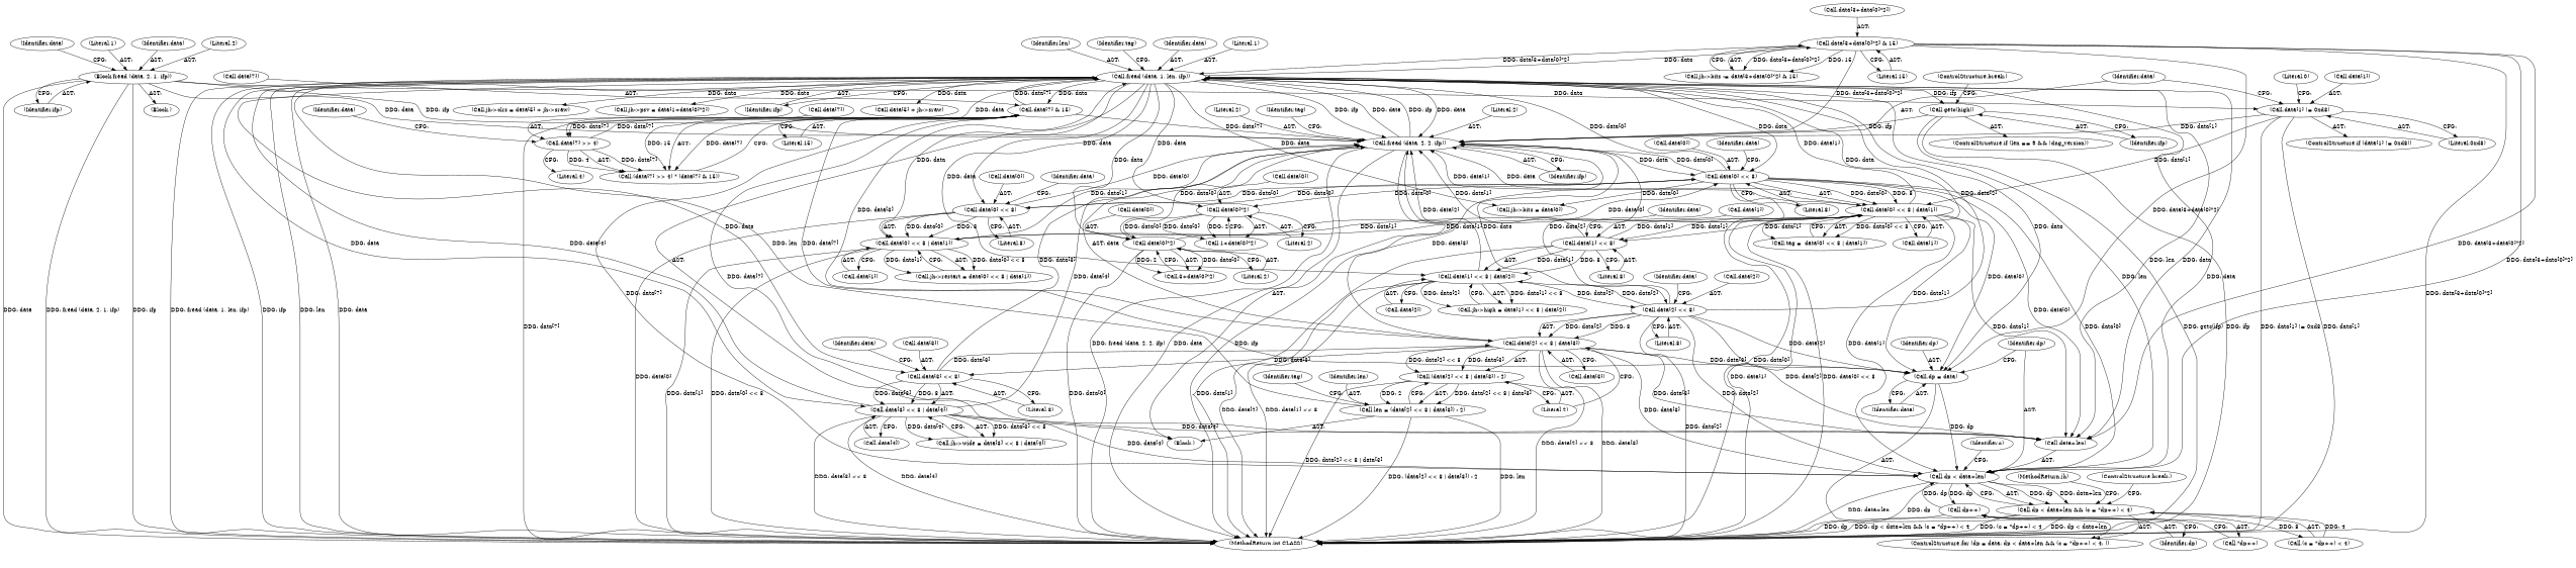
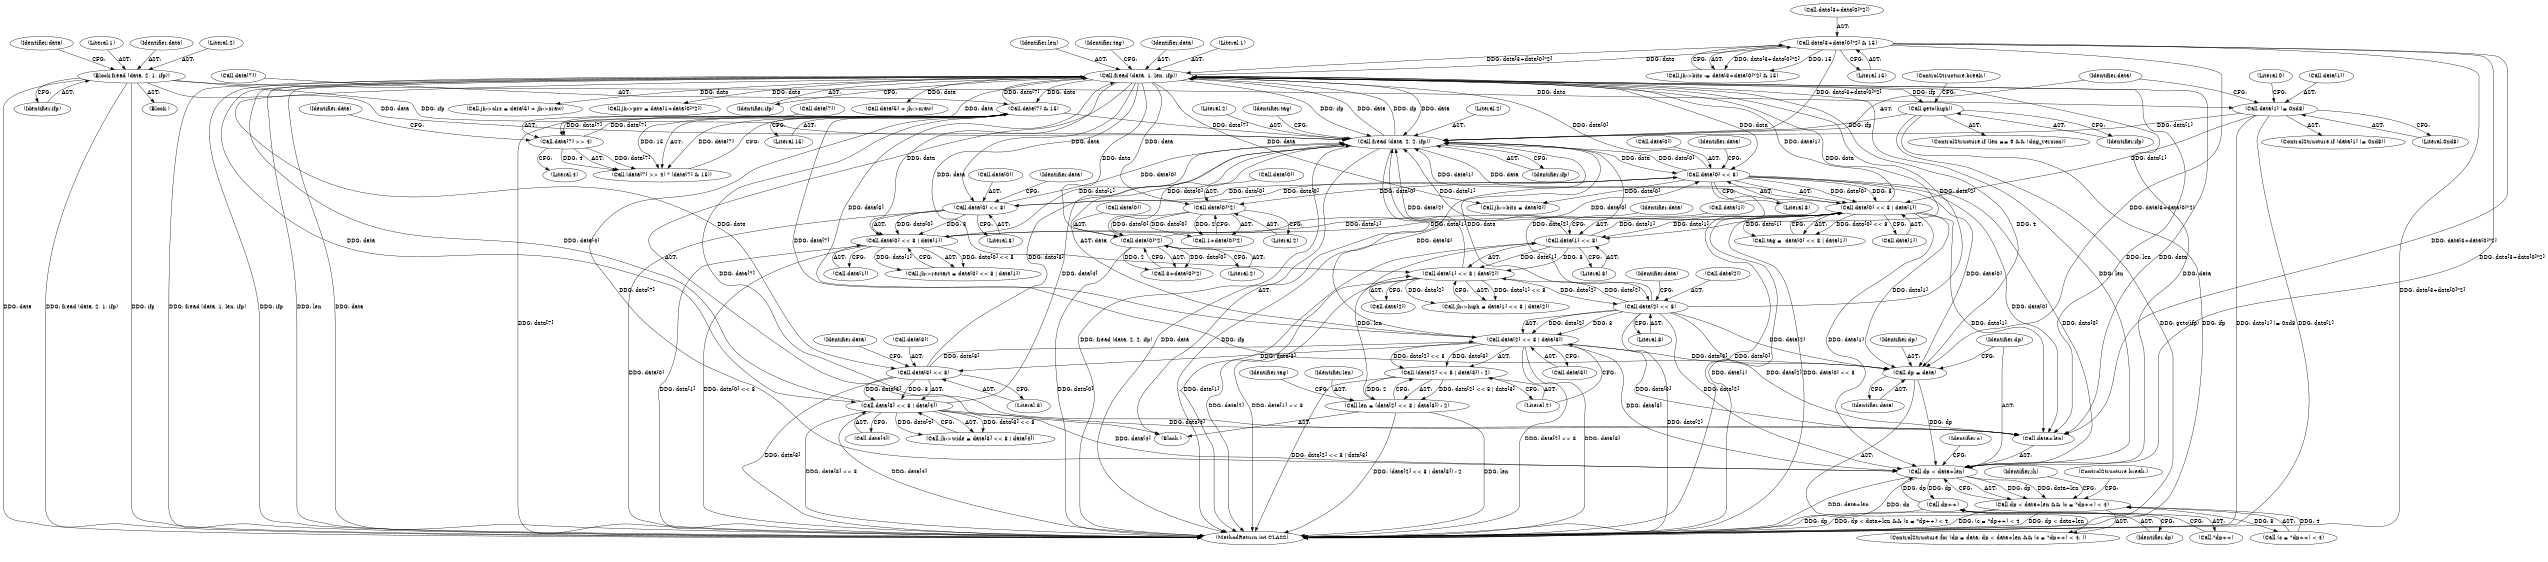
  digraph {
    n1 [label="(Call,dp = data)"]
    n2 [label="(Call,dp < data+len)"]
    n3 [label="(ControlStructure,for (dp = data; dp < data+len && (c = *dp++) < 4; ))"]
    n4 [label="(Identifier,data)"]
    n5 [label="(MethodReturn,int CLASS)"]
    n6 [label="(Call,dp < data+len && (c = *dp++) < 4)"]
    n7 [label="(Call,dp++)"]
    n8 [label="(Call,data[3+data[0]*2] & 15)"]
    n9 [label="(Call,fread (data, 1, len, ifp))"]
    n10 [label="(Call,fread (data, 2, 2, ifp))"]
    n11 [label="(Call,data+len)"]
    n12 [label="(Literal,15)"]
    n13 [label="(Call,jh->bits -= data[3+data[0]*2] & 15)"]
    n14 [label="(Call,data[1] << 8 | data[2])"]
    n15 [label="(Call,data[1] << 8)"]
    n16 [label="(Call,data[0] << 8)"]
    n17 [label="(Call,data[0]*2)"]
    n18 [label="(Call,data[0]*2)"]
    n19 [label="(Call,data[7] & 15)"]
    n20 [label="(Call,data[7] >> 4)"]
    n21 [label="(Call,data[3] << 8)"]
    n22 [label="(Call,data[0] << 8 | data[1])"]
    n23 [label="(Call,data[0] << 8)"]
    n24 [label="(Call,data[3] << 8 | data[4])"]
    n25 [label="(Call,getc(high))"]
    n26 [label="(Block,)"]
    n27 [label="(Call,jh->bits = data[0])"]
    n28 [label="(Call,jh->clrs = data[5] + jh->sraw)"]
    n29 [label="(Call,jh->psv = data[1+data[0]*2])"]
    n30 [label="(Identifier,ifp)"]
    n31 [label="(Call,data[5] + jh->sraw)"]
    n32 [label="(Call,data[2] << 8 | data[3])"]
    n33 [label="(Call,data[2] << 8)"]
    n34 [label="(Call,data[0] << 8 | data[1])"]
    n35 [label="(Identifier,ifp)"]
    n36 [label="(Call,data[2])"]
    n37 [label="(Call,jh->high = data[1] << 8 | data[2])"]
    n38 [label="(Literal,8)"]
    n39 [label="(Literal,8)"]
    n40 [label="(Call,3+data[0]*2)"]
    n41 [label="(Literal,2)"]
    n42 [label="(Call,1+data[0]*2)"]
    n43 [label="(Literal,2)"]
    n44 [label="(Call,(data[7] >> 4) * (data[7] & 15))"]
    n45 [label="(Literal,15)"]
    n46 [label="(Literal,4)"]
    n47 [label="(Literal,8)"]
    n48 [label="(Call,jh->restart = data[0] << 8 | data[1])"]
    n49 [label="(Call,data[1])"]
    n50 [label="(Literal,8)"]
    n51 [label="(Call,data[4])"]
    n52 [label="(Call,jh->wide = data[3] << 8 | data[4])"]
    n53 [label="(Identifier,ifp)"]
    n54 [label="(ControlStructure,if (len == 9 && !dng_version))"]
    n55 [label="(Call,(data[2] << 8 | data[3]) - 2)"]
    n56 [label="(Call,data[3])"]
    n57 [label="(Call,len = (data[2] << 8 | data[3]) - 2)"]
    n58 [label="(Literal,2)"]
    n59 [label="(Literal,8)"]
    n60 [label="(Call,tag =  data[0] << 8 | data[1])"]
    n61 [label="(Call,data[1])"]
    n62 [label="(Call,data[1] != 0xd8)"]
    n63 [label="(ControlStructure,if (data[1] != 0xd8))"]
    n64 [label="(Literal,0xd8)"]
    n65 [label="(Block,fread (data, 2, 1, ifp))"]
    n66 [label="(Identifier,ifp)"]
    n67 [label="(Block,)"]
    n68 [label="(Call,(c = *dp++) < 4)"]
    n69 [label="(Identifier,dp)"]
    n70 [label="(Call,*dp++)"]
    n71 [label="(Literal,2)"]
-   n72 [label="(MethodReturn,jh)"]
+   n72 [label="(Identifier,jh)"]
    n73 [label="(ControlStructure,break;)"]
    n74 [label="(Identifier,tag)"]
    n75 [label="(Call,data[7])"]
    n76 [label="(Call,data[1])"]
    n77 [label="(Identifier,data)"]
    n78 [label="(Literal,0)"]
    n79 [label="(Call,data[3])"]
    n80 [label="(Literal,1)"]
    n81 [label="(Identifier,len)"]
    n82 [label="(Literal,1)"]
    n83 [label="(Identifier,len)"]
    n84 [label="(Call,data[1])"]
    n85 [label="(Identifier,data)"]
    n86 [label="(Identifier,data)"]
    n87 [label="(Literal,2)"]
    n88 [label="(Call,data[0])"]
    n89 [label="(Call,data[0])"]
    n90 [label="(Identifier,dp)"]
    n91 [label="(Call,data[0])"]
    n92 [label="(Identifier,dp)"]
    n93 [label="(Identifier,data)"]
    n94 [label="(Identifier,tag)"]
    n95 [label="(Call,data[3+data[0]*2])"]
    n96 [label="(Call,data[0])"]
    n97 [label="(Identifier,c)"]
    n98 [label="(Identifier,tag)"]
    n99 [label="(Identifier,data)"]
    n100 [label="(Identifier,data)"]
    n101 [label="(Literal,2)"]
    n102 [label="(Identifier,data)"]
    n103 [label="(Call,data[7])"]
    n104 [label="(ControlStructure,break;)"]
    n105 [label="(Call,data[2])"]
    n106 [label="(Identifier,data)"]
    n107 [label="(Identifier,data)"]
    n108 [label="(Identifier,data)"]
    n1 -> n2 [label="DDG: dp"]
    n1 -> n3 [label="AST: "]
    n1 -> n4 [label="CFG: "]
    n2 -> n5 [label="DDG: dp"]
    n2 -> n5 [label="DDG: data+len"]
    n2 -> n6 [label="AST: "]
    n2 -> n6 [label="DDG: dp"]
    n2 -> n6 [label="DDG: data+len"]
    n2 -> n7 [label="DDG: dp"]
    n4 -> n1 [label="AST: "]
    n6 -> n2 [label="CFG: "]
    n6 -> n3 [label="AST: "]
    n6 -> n5 [label="DDG: (c = *dp++) < 4"]
    n6 -> n5 [label="DDG: dp < data+len"]
    n6 -> n5 [label="DDG: dp < data+len && (c = *dp++) < 4"]
    n6 -> n68 [label="DDG: 8"]
    n7 -> n2 [label="DDG: dp"]
    n7 -> n5 [label="DDG: dp"]
    n7 -> n69 [label="CFG: "]
    n7 -> n70 [label="AST: "]
    n8 -> n1 [label="DDG: data[3+data[0]*2]"]
    n8 -> n2 [label="DDG: data[3+data[0]*2]"]
    n8 -> n5 [label="DDG: data[3+data[0]*2]"]
    n8 -> n9 [label="DDG: data[3+data[0]*2]"]
    n8 -> n10 [label="DDG: data[3+data[0]*2]"]
    n8 -> n11 [label="DDG: data[3+data[0]*2]"]
    n8 -> n12 [label="CFG: "]
    n8 -> n13 [label="AST: "]
    n8 -> n13 [label="DDG: data[3+data[0]*2]"]
    n8 -> n13 [label="DDG: 15"]
-   n9 -> n1 [label="DDG: data"]
+   n9 -> n1 [label="DDG: 4"]
    n9 -> n2 [label="DDG: data"]
    n9 -> n2 [label="DDG: len"]
    n9 -> n5 [label="DDG: len"]
    n9 -> n5 [label="DDG: data"]
    n9 -> n5 [label="DDG: fread (data, 1, len, ifp)"]
    n9 -> n5 [label="DDG: ifp"]
    n9 -> n8 [label="DDG: data"]
    n9 -> n10 [label="DDG: data"]
    n9 -> n10 [label="DDG: ifp"]
    n9 -> n11 [label="DDG: data"]
    n9 -> n11 [label="DDG: len"]
    n9 -> n14 [label="DDG: data"]
    n9 -> n15 [label="DDG: data"]
    n9 -> n16 [label="DDG: data"]
    n9 -> n17 [label="DDG: data"]
    n9 -> n18 [label="DDG: data"]
    n9 -> n19 [label="DDG: data"]
    n9 -> n20 [label="DDG: data"]
    n9 -> n21 [label="DDG: data"]
    n9 -> n22 [label="DDG: data"]
    n9 -> n23 [label="DDG: data"]
    n9 -> n24 [label="DDG: data"]
    n9 -> n25 [label="DDG: ifp"]
    n9 -> n26 [label="AST: "]
    n9 -> n27 [label="DDG: data"]
    n9 -> n28 [label="DDG: data"]
    n9 -> n29 [label="DDG: data"]
    n9 -> n30 [label="CFG: "]
    n9 -> n31 [label="DDG: data"]
    n10 -> n5 [label="DDG: ifp"]
    n10 -> n5 [label="DDG: fread (data, 2, 2, ifp)"]
    n10 -> n5 [label="DDG: data"]
    n10 -> n9 [label="DDG: data"]
    n10 -> n9 [label="DDG: ifp"]
    n10 -> n16 [label="DDG: data"]
    n10 -> n26 [label="AST: "]
    n10 -> n32 [label="AST: data"]
    n10 -> n33 [label="DDG: data"]
    n10 -> n34 [label="DDG: data"]
    n10 -> n35 [label="CFG: "]
    n11 -> n2 [label="AST: "]
    n12 -> n8 [label="AST: "]
    n13 -> n8 [label="CFG: "]
    n14 -> n5 [label="DDG: data[2]"]
    n14 -> n5 [label="DDG: data[1] << 8"]
    n14 -> n10 [label="DDG: data[2]"]
    n14 -> n33 [label="DDG: data[2]"]
    n14 -> n36 [label="CFG: "]
    n14 -> n37 [label="AST: "]
    n14 -> n37 [label="DDG: data[1] << 8"]
    n14 -> n37 [label="DDG: data[2]"]
    n15 -> n5 [label="DDG: data[1]"]
    n15 -> n10 [label="DDG: data[1]"]
    n15 -> n14 [label="AST: "]
    n15 -> n14 [label="DDG: data[1]"]
    n15 -> n14 [label="DDG: 8"]
    n15 -> n34 [label="DDG: data[1]"]
    n15 -> n38 [label="CFG: "]
    n16 -> n1 [label="DDG: data[0]"]
    n16 -> n2 [label="DDG: data[0]"]
    n16 -> n5 [label="DDG: data[0]"]
    n16 -> n9 [label="DDG: data[0]"]
    n16 -> n10 [label="DDG: data[0]"]
    n16 -> n11 [label="DDG: data[0]"]
    n16 -> n18 [label="DDG: data[0]"]
    n16 -> n23 [label="DDG: data[0]"]
    n16 -> n27 [label="DDG: data[0]"]
    n16 -> n34 [label="AST: "]
    n16 -> n34 [label="DDG: data[0]"]
    n16 -> n34 [label="DDG: 8"]
    n16 -> n39 [label="CFG: "]
    n17 -> n5 [label="DDG: data[0]"]
    n17 -> n10 [label="DDG: data[0]"]
    n17 -> n16 [label="DDG: data[0]"]
    n17 -> n40 [label="AST: "]
    n17 -> n40 [label="DDG: data[0]"]
    n17 -> n40 [label="DDG: 2"]
    n17 -> n41 [label="CFG: "]
    n18 -> n17 [label="DDG: data[0]"]
    n18 -> n42 [label="AST: "]
    n18 -> n42 [label="DDG: data[0]"]
    n18 -> n42 [label="DDG: 2"]
    n18 -> n43 [label="CFG: "]
    n19 -> n1 [label="DDG: data[7]"]
    n19 -> n2 [label="DDG: data[7]"]
    n19 -> n5 [label="DDG: data[7]"]
    n19 -> n9 [label="DDG: data[7]"]
    n19 -> n10 [label="DDG: data[7]"]
    n19 -> n11 [label="DDG: data[7]"]
    n19 -> n20 [label="DDG: data[7]"]
    n19 -> n44 [label="AST: "]
    n19 -> n44 [label="DDG: data[7]"]
    n19 -> n44 [label="DDG: 15"]
    n19 -> n45 [label="CFG: "]
    n20 -> n19 [label="DDG: data[7]"]
    n20 -> n44 [label="AST: "]
    n20 -> n44 [label="DDG: data[7]"]
    n20 -> n44 [label="DDG: 4"]
    n20 -> n46 [label="CFG: "]
+   n21 -> n5 [label="DDG: data[3]"]
    n21 -> n10 [label="DDG: data[3]"]
    n21 -> n24 [label="AST: "]
    n21 -> n24 [label="DDG: data[3]"]
    n21 -> n24 [label="DDG: 8"]
    n21 -> n32 [label="DDG: data[3]"]
    n21 -> n47 [label="CFG: "]
    n22 -> n5 [label="DDG: data[0] << 8"]
    n22 -> n5 [label="DDG: data[1]"]
    n22 -> n10 [label="DDG: data[1]"]
    n22 -> n34 [label="DDG: data[1]"]
    n22 -> n48 [label="AST: "]
    n22 -> n48 [label="DDG: data[0] << 8"]
    n22 -> n48 [label="DDG: data[1]"]
    n22 -> n49 [label="CFG: "]
    n23 -> n5 [label="DDG: data[0]"]
    n23 -> n10 [label="DDG: data[0]"]
    n23 -> n16 [label="DDG: data[0]"]
    n23 -> n22 [label="AST: "]
    n23 -> n22 [label="DDG: data[0]"]
    n23 -> n22 [label="DDG: 8"]
    n23 -> n50 [label="CFG: "]
    n24 -> n2 [label="DDG: data[4]"]
    n24 -> n5 [label="DDG: data[4]"]
    n24 -> n5 [label="DDG: data[3] << 8"]
    n24 -> n9 [label="DDG: data[4]"]
    n24 -> n10 [label="DDG: data[4]"]
    n24 -> n11 [label="DDG: data[4]"]
    n24 -> n51 [label="CFG: "]
    n24 -> n52 [label="AST: "]
    n24 -> n52 [label="DDG: data[3] << 8"]
    n24 -> n52 [label="DDG: data[4]"]
    n25 -> n5 [label="DDG: ifp"]
    n25 -> n5 [label="DDG: getc(ifp)"]
    n25 -> n10 [label="DDG: ifp"]
    n25 -> n53 [label="CFG: "]
    n25 -> n54 [label="AST: "]
    n30 -> n9 [label="AST: "]
    n32 -> n1 [label="DDG: data[3]"]
    n32 -> n2 [label="DDG: data[3]"]
    n32 -> n5 [label="DDG: data[3]"]
    n32 -> n5 [label="DDG: data[2] << 8"]
    n32 -> n9 [label="DDG: data[3]"]
    n32 -> n10 [label="DDG: data[3]"]
    n32 -> n11 [label="DDG: data[3]"]
    n32 -> n21 [label="DDG: data[3]"]
    n32 -> n55 [label="AST: "]
    n32 -> n55 [label="DDG: data[2] << 8"]
    n32 -> n55 [label="DDG: data[3]"]
    n32 -> n56 [label="CFG: "]
    n33 -> n1 [label="DDG: data[2]"]
    n33 -> n2 [label="DDG: data[2]"]
    n33 -> n5 [label="DDG: data[2]"]
    n33 -> n9 [label="DDG: data[2]"]
    n33 -> n10 [label="DDG: data[2]"]
    n33 -> n11 [label="DDG: data[2]"]
    n33 -> n14 [label="DDG: data[2]"]
    n33 -> n32 [label="AST: "]
    n33 -> n32 [label="DDG: data[2]"]
    n33 -> n32 [label="DDG: 8"]
    n33 -> n59 [label="CFG: "]
    n34 -> n1 [label="DDG: data[1]"]
    n34 -> n2 [label="DDG: data[1]"]
    n34 -> n5 [label="DDG: data[1]"]
    n34 -> n5 [label="DDG: data[0] << 8"]
    n34 -> n9 [label="DDG: data[1]"]
    n34 -> n10 [label="DDG: data[1]"]
    n34 -> n11 [label="DDG: data[1]"]
    n34 -> n15 [label="DDG: data[1]"]
    n34 -> n22 [label="DDG: data[1]"]
    n34 -> n60 [label="AST: "]
    n34 -> n60 [label="DDG: data[0] << 8"]
    n34 -> n60 [label="DDG: data[1]"]
    n34 -> n61 [label="CFG: "]
    n35 -> n10 [label="AST: "]
    n36 -> n14 [label="AST: "]
    n37 -> n14 [label="CFG: "]
    n38 -> n15 [label="AST: "]
    n39 -> n16 [label="AST: "]
    n40 -> n17 [label="CFG: "]
    n41 -> n17 [label="AST: "]
    n42 -> n18 [label="CFG: "]
    n43 -> n18 [label="AST: "]
    n44 -> n19 [label="CFG: "]
    n45 -> n19 [label="AST: "]
    n47 -> n21 [label="AST: "]
    n48 -> n22 [label="CFG: "]
    n49 -> n22 [label="AST: "]
    n50 -> n23 [label="AST: "]
    n51 -> n24 [label="AST: "]
    n52 -> n24 [label="CFG: "]
    n53 -> n25 [label="AST: "]
    n55 -> n5 [label="DDG: data[2] << 8 | data[3]"]
    n55 -> n57 [label="AST: "]
    n55 -> n57 [label="DDG: data[2] << 8 | data[3]"]
    n55 -> n57 [label="DDG: 2"]
    n55 -> n58 [label="CFG: "]
    n56 -> n32 [label="AST: "]
    n57 -> n5 [label="DDG: len"]
    n57 -> n5 [label="DDG: (data[2] << 8 | data[3]) - 2"]
-   n57 -> n9 [label="DDG: len"]
+   n57 -> n15 [label="DDG: len"]
    n57 -> n26 [label="AST: "]
    n57 -> n55 [label="CFG: "]
    n58 -> n32 [label="CFG: "]
    n58 -> n55 [label="AST: "]
    n59 -> n33 [label="AST: "]
    n60 -> n34 [label="CFG: "]
    n61 -> n34 [label="AST: "]
    n62 -> n5 [label="DDG: data[1] != 0xd8"]
    n62 -> n5 [label="DDG: data[1]"]
    n62 -> n10 [label="DDG: data[1]"]
    n62 -> n34 [label="DDG: data[1]"]
    n62 -> n63 [label="AST: "]
    n62 -> n64 [label="CFG: "]
    n64 -> n62 [label="AST: "]
    n65 -> n5 [label="DDG: data"]
    n65 -> n5 [label="DDG: fread (data, 2, 1, ifp)"]
    n65 -> n5 [label="DDG: ifp"]
    n65 -> n10 [label="DDG: data"]
    n65 -> n10 [label="DDG: ifp"]
    n65 -> n62 [label="DDG: data"]
    n65 -> n66 [label="CFG: "]
    n65 -> n67 [label="AST: "]
    n66 -> n65 [label="AST: "]
    n68 -> n6 [label="AST: "]
    n68 -> n6 [label="DDG: 4"]
    n69 -> n7 [label="AST: "]
    n70 -> n7 [label="CFG: "]
    n71 -> n10 [label="AST: "]
    n72 -> n6 [label="CFG: "]
    n73 -> n25 [label="CFG: "]
    n74 -> n57 [label="CFG: "]
    n75 -> n20 [label="AST: "]
    n76 -> n62 [label="AST: "]
    n77 -> n23 [label="CFG: "]
    n78 -> n62 [label="CFG: "]
    n79 -> n21 [label="AST: "]
    n80 -> n9 [label="AST: "]
    n81 -> n9 [label="AST: "]
    n82 -> n65 [label="AST: "]
    n83 -> n57 [label="AST: "]
    n84 -> n15 [label="AST: "]
    n85 -> n21 [label="CFG: "]
    n86 -> n15 [label="CFG: "]
    n87 -> n10 [label="AST: "]
    n88 -> n23 [label="AST: "]
    n89 -> n16 [label="AST: "]
    n90 -> n1 [label="AST: "]
    n91 -> n18 [label="AST: "]
    n92 -> n1 [label="CFG: "]
    n92 -> n2 [label="AST: "]
    n93 -> n33 [label="CFG: "]
    n94 -> n10 [label="CFG: "]
    n95 -> n8 [label="AST: "]
    n96 -> n17 [label="AST: "]
    n97 -> n2 [label="CFG: "]
    n98 -> n9 [label="CFG: "]
    n99 -> n65 [label="AST: "]
    n100 -> n16 [label="CFG: "]
    n101 -> n65 [label="AST: "]
    n102 -> n20 [label="CFG: "]
    n103 -> n19 [label="AST: "]
    n104 -> n6 [label="CFG: "]
    n105 -> n33 [label="AST: "]
    n106 -> n65 [label="CFG: "]
    n107 -> n9 [label="AST: "]
    n108 -> n10 [label="AST: "]
    n108 -> n62 [label="CFG: "]
  }
